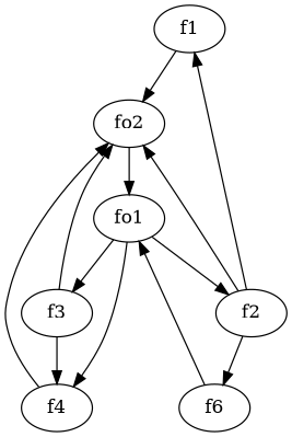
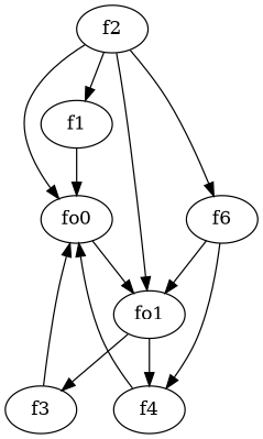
  strict digraph {
    edge [weight=2]
    f1
-   fo2
+   fo2 [label=fo0]
    fo1
    f2
    f6
    f3
    f4
    f1 -> fo2
    fo2 -> fo1
    fo1 -> f3
    fo1 -> f4
    f2 -> f1
    f2 -> fo2
-   fo1 -> f2
+   f2 -> fo1
    f2 -> f6
    f6 -> fo1
    f3 -> fo2
-   f3 -> f4
+   f6 -> f4
    f4 -> fo2
  }
